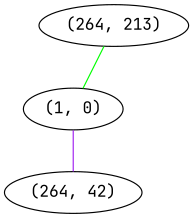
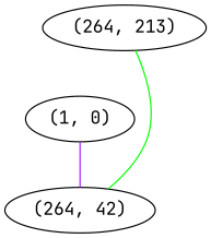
  graph {
    fontname="JetBrains Mono"
    node [fontname="JetBrains Mono"]
    edge [fontname="JetBrains Mono"]
    n1 [label="(1, 0)"]
    "(264, 42)"
    "(264, 213)"
    n1 -- "(264, 42)" [color=purple weight=4]
-   "(264, 213)" -- n1 [color=green weight=2]
+   "(264, 213)" -- "(264, 42)" [color=green weight=2]
  }
